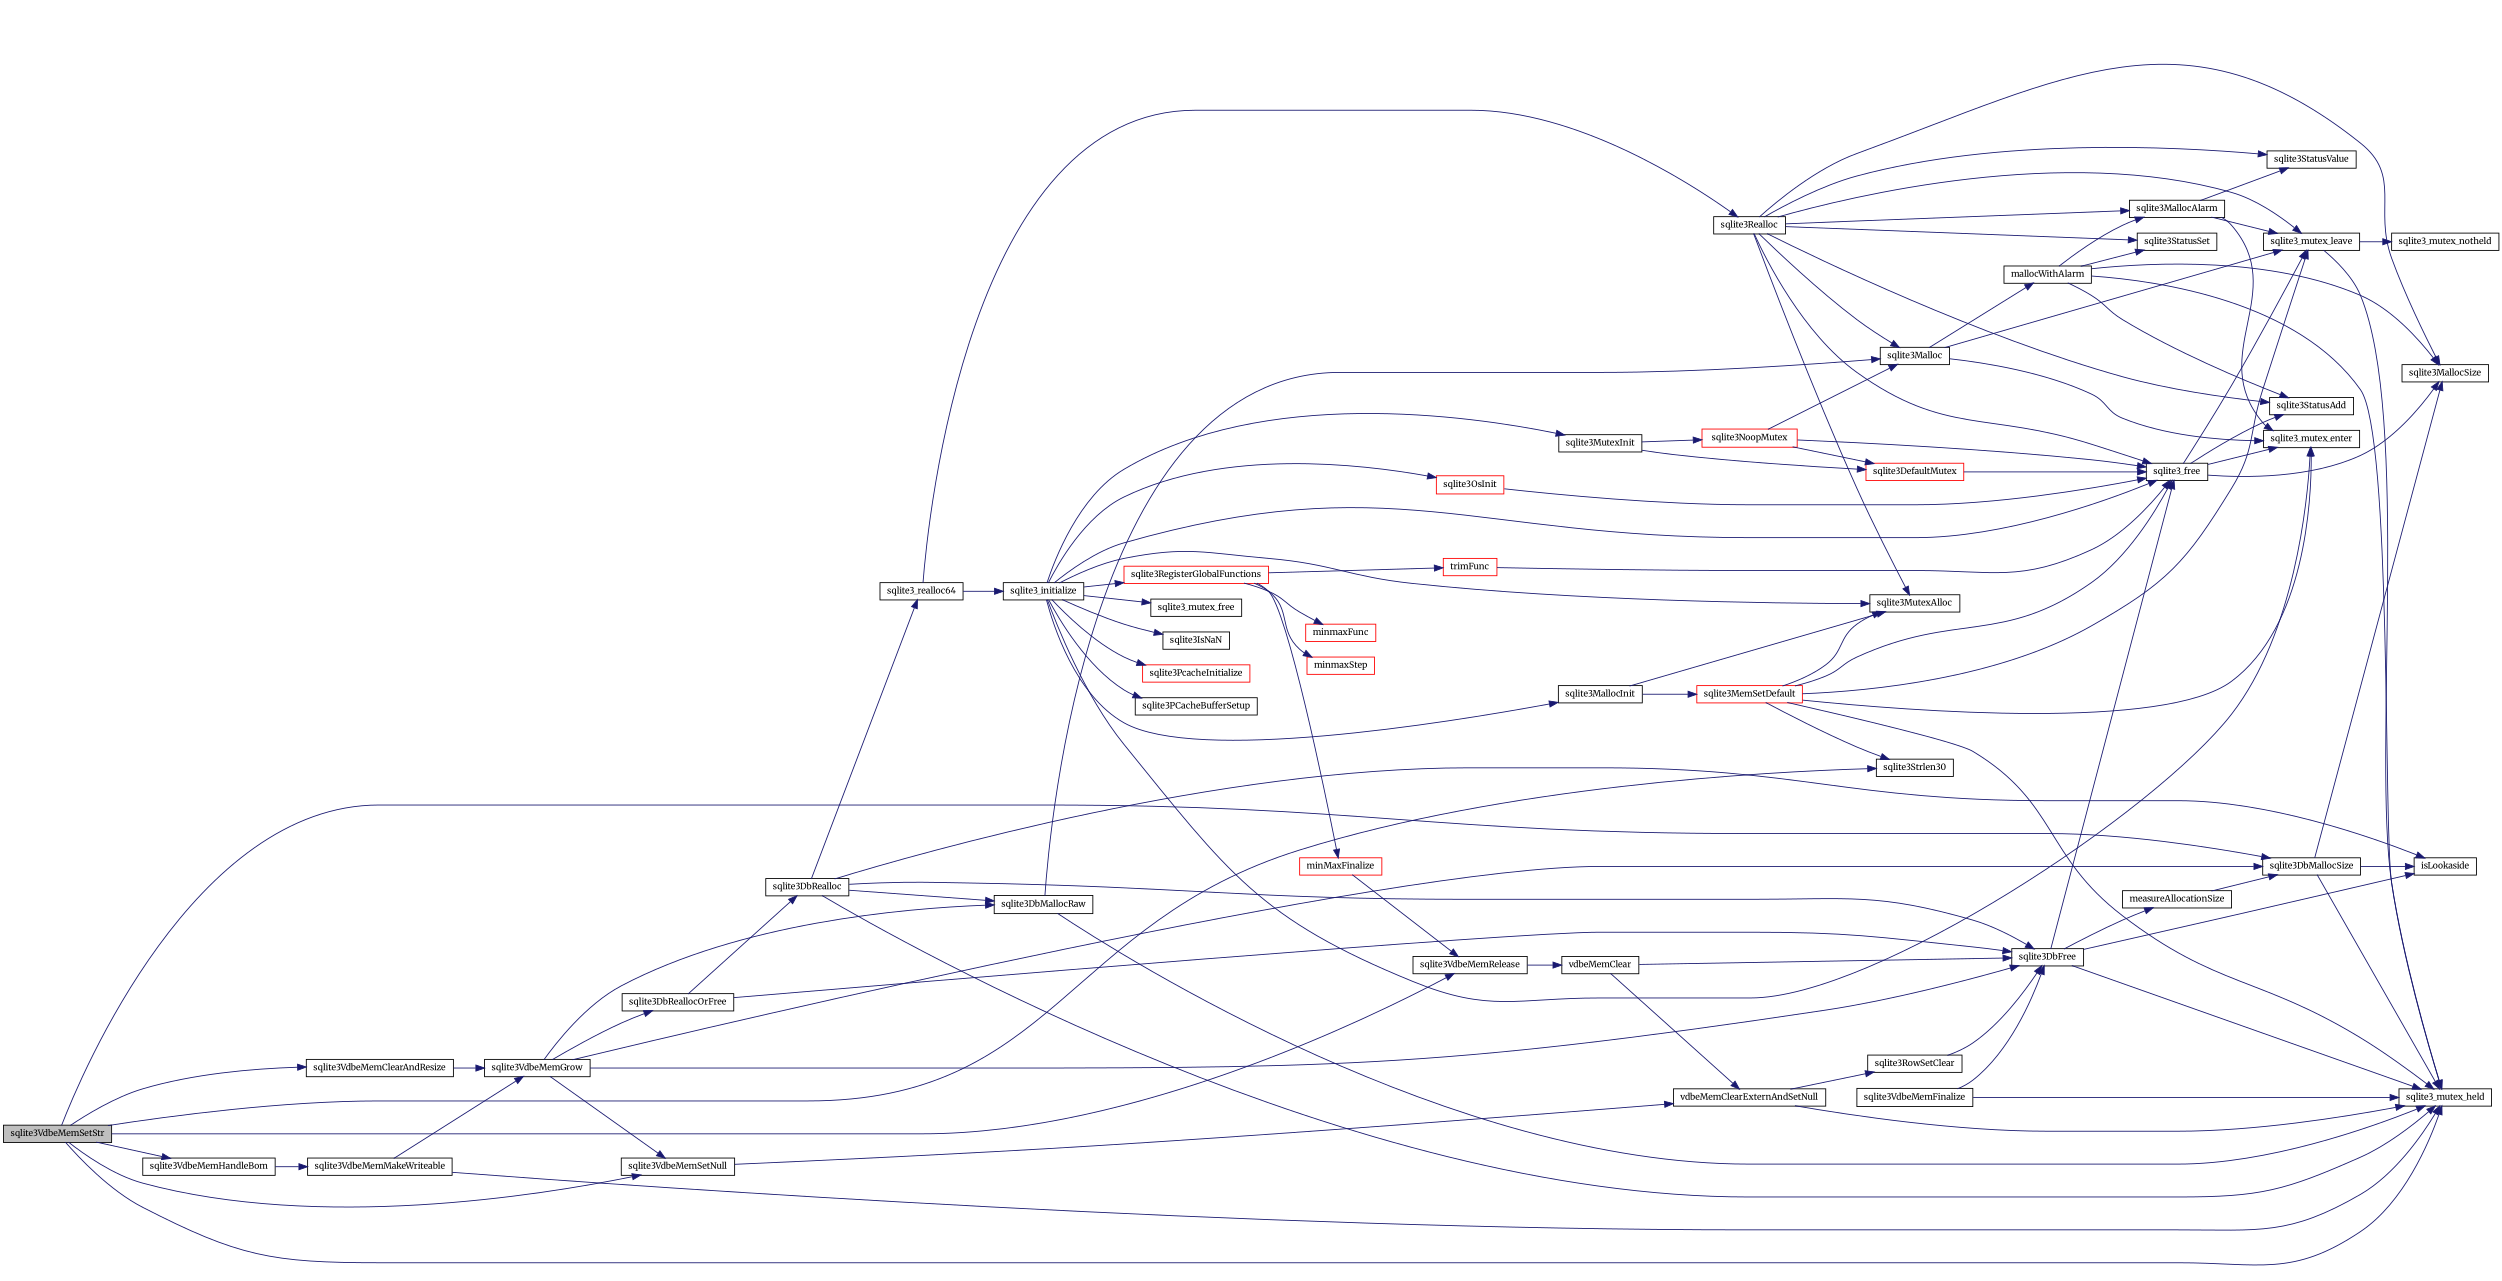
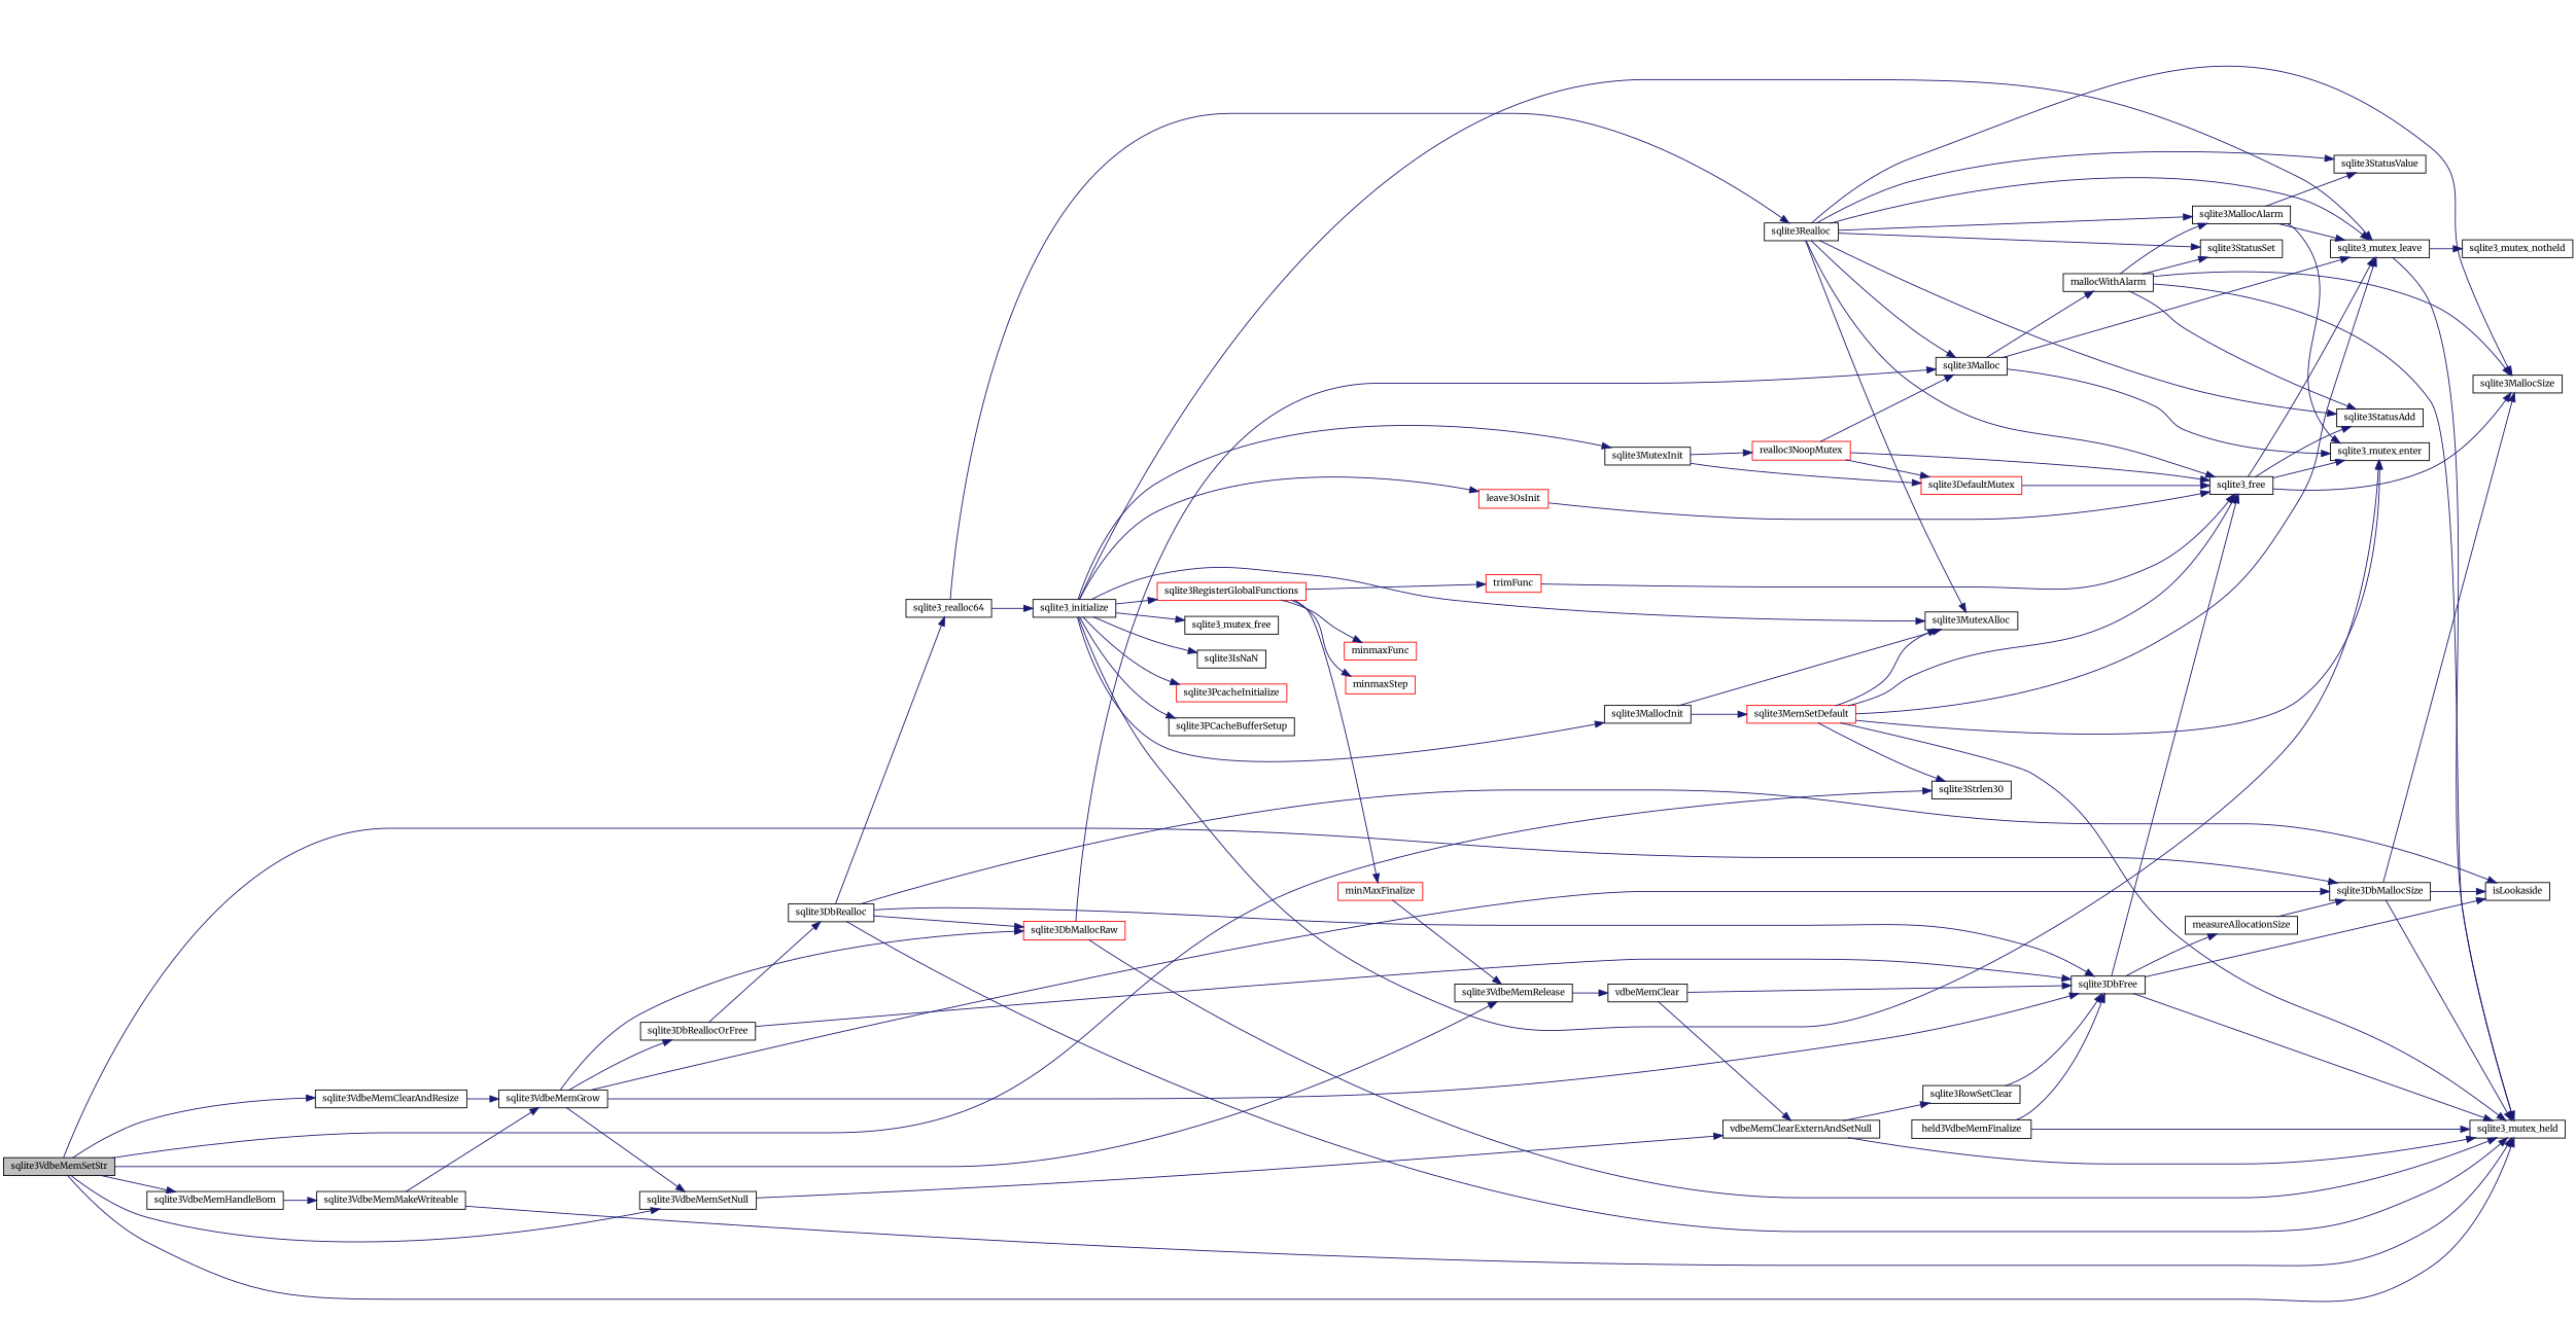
  digraph {
    fontname=Merriweather
    rankdir=LR
    node [color=black fillcolor=white fontname=Merriweather fontsize=10 shape=record style=filled]
    edge [color=midnightblue fontname=Merriweather fontsize=10 labelfontname=FreeSans labelfontsize=10 style=solid]
    n1 [fillcolor=grey75 fontcolor=black height=0.2 label=sqlite3VdbeMemSetStr width=0.4]
    n2 [height=0.2 label=sqlite3_mutex_held width=0.4]
    n3 [height=0.2 label=sqlite3VdbeMemSetNull width=0.4]
    n4 [height=0.2 label=sqlite3DbMallocSize width=0.4]
    n5 [height=0.2 label=sqlite3Strlen30 width=0.4]
    n6 [height=0.2 label=sqlite3VdbeMemClearAndResize width=0.4]
    n7 [height=0.2 label=sqlite3VdbeMemRelease width=0.4]
    n8 [height=0.2 label=sqlite3VdbeMemHandleBom width=0.4]
    n9 [height=0.2 label=vdbeMemClearExternAndSetNull width=0.4]
    n10 [height=0.2 label=isLookaside width=0.4]
    n11 [height=0.2 label=sqlite3MallocSize width=0.4]
    n12 [height=0.2 label=sqlite3VdbeMemGrow width=0.4]
    n13 [height=0.2 label=vdbeMemClear width=0.4]
    n14 [height=0.2 label=sqlite3VdbeMemMakeWriteable width=0.4]
    n15 [height=0.2 label=sqlite3RowSetClear width=0.4]
-   n16 [height=0.2 label=sqlite3VdbeMemFinalize width=0.4]
+   n16 [height=0.2 label=held3VdbeMemFinalize width=0.4]
    n17 [height=0.2 label=sqlite3DbFree width=0.4]
    n18 [height=0.2 label=measureAllocationSize width=0.4]
    n19 [height=0.2 label=sqlite3_free width=0.4]
    n20 [height=0.2 label=sqlite3_mutex_enter width=0.4]
    n21 [height=0.2 label=sqlite3StatusAdd width=0.4]
    n22 [height=0.2 label=sqlite3_mutex_leave width=0.4]
    n23 [height=0.2 label=sqlite3_mutex_notheld width=0.4]
    n24 [height=0.2 label=sqlite3DbReallocOrFree width=0.4]
-   n25 [height=0.2 label=sqlite3DbMallocRaw width=0.4]
+   n25 [color=red height=0.2 label=sqlite3DbMallocRaw width=0.4]
    n26 [height=0.2 label=sqlite3DbRealloc width=0.4]
    n27 [height=0.2 label=sqlite3Malloc width=0.4]
    n28 [height=0.2 label=sqlite3_realloc64 width=0.4]
    n29 [height=0.2 label=sqlite3_initialize width=0.4]
    n30 [height=0.2 label=sqlite3Realloc width=0.4]
    n31 [height=0.2 label=mallocWithAlarm width=0.4]
    n32 [height=0.2 label=sqlite3StatusSet width=0.4]
    n33 [height=0.2 label=sqlite3MallocAlarm width=0.4]
    n34 [height=0.2 label=sqlite3StatusValue width=0.4]
    n35 [height=0.2 label=sqlite3MutexInit width=0.4]
    n36 [height=0.2 label=sqlite3MutexAlloc width=0.4]
    n37 [height=0.2 label=sqlite3MallocInit width=0.4]
    n38 [color=red height=0.2 label=sqlite3RegisterGlobalFunctions width=0.4]
    n39 [color=red height=0.2 label=sqlite3PcacheInitialize width=0.4]
-   n40 [color=red height=0.2 label=sqlite3OsInit width=0.4]
+   n40 [color=red height=0.2 label=leave3OsInit width=0.4]
    n41 [height=0.2 label=sqlite3PCacheBufferSetup width=0.4]
    n42 [height=0.2 label=sqlite3_mutex_free width=0.4]
    n43 [height=0.2 label=sqlite3IsNaN width=0.4]
    n44 [color=red height=0.2 label=sqlite3DefaultMutex width=0.4]
-   n45 [color=red height=0.2 label=sqlite3NoopMutex width=0.4]
+   n45 [color=red height=0.2 label=realloc3NoopMutex width=0.4]
    n46 [color=red height=0.2 label=sqlite3MemSetDefault width=0.4]
    n47 [color=red height=0.2 label=trimFunc width=0.4]
    n48 [color=red height=0.2 label=minmaxFunc width=0.4]
    n49 [color=red height=0.2 label=minmaxStep width=0.4]
    n50 [color=red height=0.2 label=minMaxFinalize width=0.4]
    n1 -> n2
    n1 -> n3
    n1 -> n4
    n1 -> n5
    n1 -> n6
    n1 -> n7
    n1 -> n8
    n3 -> n9
    n4 -> n2
    n4 -> n10
    n4 -> n11
    n6 -> n12
    n7 -> n13
    n8 -> n14
    n9 -> n2
    n9 -> n15
    n12 -> n3
    n12 -> n4
    n12 -> n17
    n12 -> n24
    n12 -> n25
    n13 -> n9
    n13 -> n17
    n14 -> n2
    n14 -> n12
    n15 -> n17
    n16 -> n2
    n16 -> n17
    n17 -> n2
    n17 -> n10
    n17 -> n18
    n17 -> n19
    n18 -> n4
    n19 -> n11
    n19 -> n20
    n19 -> n21
    n19 -> n22
    n22 -> n2
    n22 -> n23
    n24 -> n17
    n24 -> n26
    n25 -> n2
    n25 -> n27
    n26 -> n2
    n26 -> n10
    n26 -> n17
    n26 -> n25
    n26 -> n28
    n27 -> n20
    n27 -> n22
    n27 -> n31
    n28 -> n29
    n28 -> n30
    n29 -> n20
-   n29 -> n19
+   n29 -> n22
    n29 -> n35
    n29 -> n36
    n29 -> n37
    n29 -> n38
    n29 -> n39
    n29 -> n40
    n29 -> n41
    n29 -> n42
    n29 -> n43
    n30 -> n11
    n30 -> n19
    n30 -> n21
    n30 -> n22
    n30 -> n27
    n30 -> n32
    n30 -> n33
    n30 -> n34
    n30 -> n36
    n31 -> n2
    n31 -> n11
    n31 -> n21
    n31 -> n32
    n31 -> n33
    n33 -> n20
    n33 -> n22
    n33 -> n34
    n35 -> n44
    n35 -> n45
    n37 -> n36
    n37 -> n46
    n38 -> n47
    n38 -> n48
    n38 -> n49
    n38 -> n50
    n40 -> n19
    n44 -> n19
    n45 -> n19
    n45 -> n27
    n45 -> n44
    n46 -> n2
    n46 -> n5
    n46 -> n19
    n46 -> n20
    n46 -> n22
    n46 -> n36
    n47 -> n19
    n50 -> n7
  }
